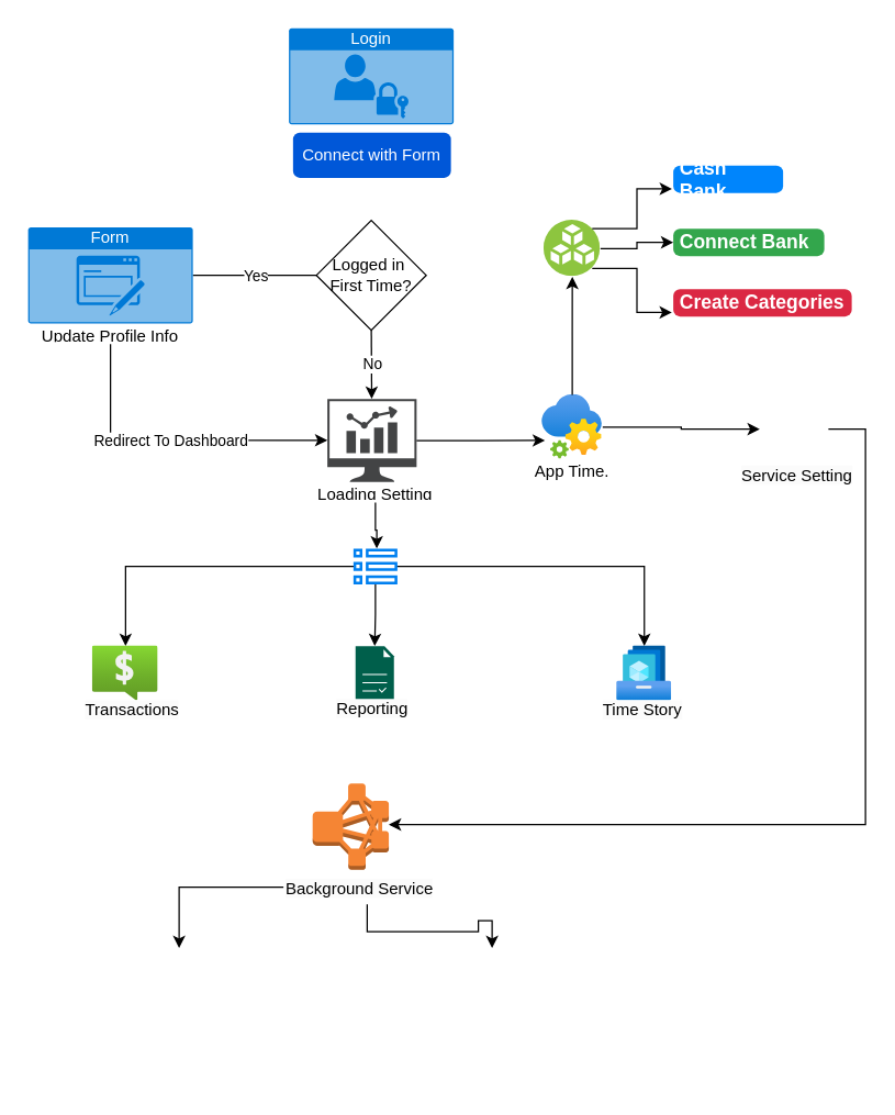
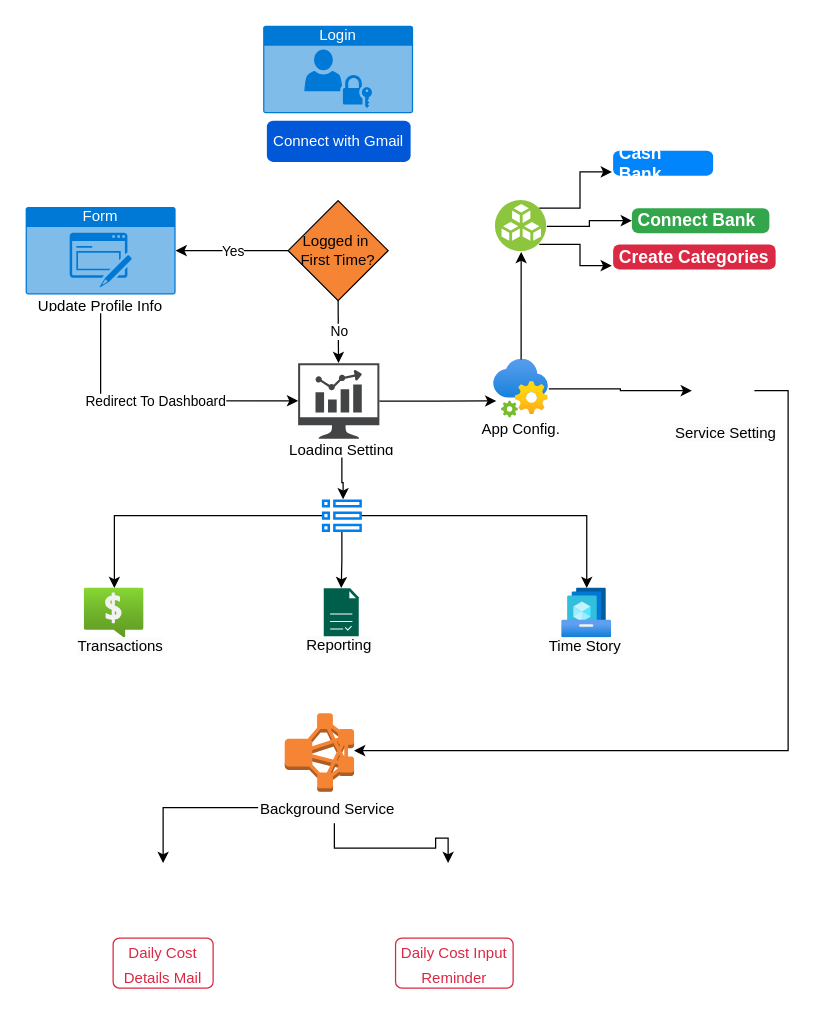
  <mxCell id="0" />
  <mxCell id="1" parent="0" />
  <mxCell id="2" value="Login" style="html=1;whiteSpace=wrap;strokeColor=none;fillColor=#0079D6;labelPosition=center;verticalLabelPosition=middle;verticalAlign=top;align=center;fontSize=12;outlineConnect=0;spacingTop=-6;fontColor=#FFFFFF;sketch=0;shape=mxgraph.sitemap.login;" vertex="1" parent="1"><mxGeometry x="210" y="20" width="120" height="70" as="geometry" /></mxCell>
- <mxCell id="3" value="Connect with Form" style="rounded=1;fillColor=#0057D8;align=center;strokeColor=none;html=1;whiteSpace=wrap;fontColor=#ffffff;fontSize=12;sketch=0;" vertex="1" parent="1"><mxGeometry x="213" y="96" width="115" height="33" as="geometry" /></mxCell>
- <mxCell id="4" value="Logged in&amp;nbsp;&lt;br&gt;First Time?" style="rhombus;whiteSpace=wrap;html=1;" vertex="1" parent="1"><mxGeometry x="230" y="160" width="80" height="80" as="geometry" /></mxCell>
- <mxCell id="5" value="" style="endArrow=none;html=1;rounded=0;exitX=0;exitY=0.5;exitDx=0;exitDy=0;" edge="1" parent="1" source="4" target="10"><mxGeometry relative="1" as="geometry"><mxPoint x="130" y="280" as="sourcePoint" /><mxPoint x="290" y="280" as="targetPoint" /></mxGeometry></mxCell>
+ <mxCell id="3" value="Connect with Gmail" style="rounded=1;fillColor=#0057D8;align=center;strokeColor=none;html=1;whiteSpace=wrap;fontColor=#ffffff;fontSize=12;sketch=0;" vertex="1" parent="1"><mxGeometry x="213" y="96" width="115" height="33" as="geometry" /></mxCell>
+ <mxCell id="4" value="Logged in&amp;nbsp;&lt;br&gt;First Time?" style="rhombus;whiteSpace=wrap;html=1;fillColor=#f58534;" vertex="1" parent="1"><mxGeometry x="230" y="160" width="80" height="80" as="geometry" /></mxCell>
+ <mxCell id="5" value="" style="endArrow=classic;html=1;rounded=0;exitX=0;exitY=0.5;exitDx=0;exitDy=0;" edge="1" parent="1" source="4" target="10"><mxGeometry relative="1" as="geometry"><mxPoint x="130" y="280" as="sourcePoint" /><mxPoint x="290" y="280" as="targetPoint" /></mxGeometry></mxCell>
  <mxCell id="6" value="Yes" style="edgeLabel;resizable=0;html=1;;align=center;verticalAlign=middle;" connectable="0" vertex="1" parent="5"><mxGeometry relative="1" as="geometry" /></mxCell>
  <mxCell id="7" value="" style="endArrow=classic;html=1;rounded=0;exitX=0.5;exitY=1;exitDx=0;exitDy=0;" edge="1" parent="1" source="4" target="18"><mxGeometry relative="1" as="geometry"><mxPoint x="240" y="210" as="sourcePoint" /><mxPoint x="150" y="210" as="targetPoint" /></mxGeometry></mxCell>
  <mxCell id="8" value="No" style="edgeLabel;resizable=0;html=1;;align=center;verticalAlign=middle;" connectable="0" vertex="1" parent="7"><mxGeometry relative="1" as="geometry" /></mxCell>
  <mxCell id="9" value="" style="group" vertex="1" connectable="0" parent="1"><mxGeometry x="20" y="165" width="120" height="85" as="geometry" /></mxCell>
  <mxCell id="10" value="Form" style="html=1;whiteSpace=wrap;strokeColor=none;fillColor=#0079D6;labelPosition=center;verticalLabelPosition=middle;verticalAlign=top;align=center;fontSize=12;outlineConnect=0;spacingTop=-6;fontColor=#FFFFFF;sketch=0;shape=mxgraph.sitemap.form;" vertex="1" parent="9"><mxGeometry width="120" height="70" as="geometry" /></mxCell>
  <mxCell id="11" value="Update Profile Info" style="text;html=1;strokeColor=none;fillColor=none;align=center;verticalAlign=middle;whiteSpace=wrap;overflow=hidden;" vertex="1" parent="9"><mxGeometry x="5" y="70" width="110" height="15" as="geometry" /></mxCell>
  <mxCell id="12" value="" style="endArrow=classic;html=1;rounded=0;exitX=0.5;exitY=1;exitDx=0;exitDy=0;" edge="1" parent="1" source="11" target="18"><mxGeometry relative="1" as="geometry"><mxPoint x="240" y="210" as="sourcePoint" /><mxPoint x="150" y="210" as="targetPoint" /><Array as="points"><mxPoint x="80" y="320" /></Array></mxGeometry></mxCell>
  <mxCell id="13" value="Redirect To Dashboard" style="edgeLabel;resizable=0;html=1;;align=center;verticalAlign=middle;" connectable="0" vertex="1" parent="12"><mxGeometry relative="1" as="geometry" /></mxCell>
  <mxCell id="14" value="" style="group" vertex="1" connectable="0" parent="1"><mxGeometry x="380" y="287" width="72.88" height="68.72" as="geometry" /></mxCell>
  <mxCell id="15" value="" style="image;aspect=fixed;html=1;points=[];align=center;fontSize=12;image=img/lib/azure2/integration/App_Configuration.svg;" vertex="1" parent="14"><mxGeometry x="14.32" width="44.24" height="47" as="geometry" /></mxCell>
- <mxCell id="16" value="App Time." style="text;html=1;strokeColor=none;fillColor=none;align=center;verticalAlign=middle;whiteSpace=wrap;overflow=hidden;" vertex="1" parent="14"><mxGeometry y="42.45" width="72.88" height="26.27" as="geometry" /></mxCell>
+ <mxCell id="16" value="App Config." style="text;html=1;strokeColor=none;fillColor=none;align=center;verticalAlign=middle;whiteSpace=wrap;overflow=hidden;" vertex="1" parent="14"><mxGeometry y="42.45" width="72.88" height="26.27" as="geometry" /></mxCell>
  <mxCell id="17" value="" style="group" vertex="1" connectable="0" parent="1"><mxGeometry x="218" y="290" width="110" height="75.45" as="geometry" /></mxCell>
  <mxCell id="18" value="" style="sketch=0;pointerEvents=1;shadow=0;dashed=0;html=1;strokeColor=none;fillColor=#434445;aspect=fixed;labelPosition=center;verticalLabelPosition=bottom;verticalAlign=top;align=center;outlineConnect=0;shape=mxgraph.vvd.nsx_dashboard;" vertex="1" parent="17"><mxGeometry x="20" width="65" height="60.45" as="geometry" /></mxCell>
  <mxCell id="19" value="Loading Setting" style="text;html=1;strokeColor=none;fillColor=none;align=center;verticalAlign=middle;whiteSpace=wrap;overflow=hidden;" vertex="1" parent="17"><mxGeometry y="60.45" width="110" height="15" as="geometry" /></mxCell>
  <mxCell id="20" style="edgeStyle=orthogonalEdgeStyle;rounded=0;orthogonalLoop=1;jettySize=auto;html=1;entryX=0.05;entryY=0.707;entryDx=0;entryDy=0;entryPerimeter=0;" edge="1" parent="1" source="18" target="15"><mxGeometry relative="1" as="geometry" /></mxCell>
  <mxCell id="21" style="edgeStyle=orthogonalEdgeStyle;rounded=0;orthogonalLoop=1;jettySize=auto;html=1;" edge="1" parent="1" source="22" target="25"><mxGeometry relative="1" as="geometry" /></mxCell>
  <mxCell id="22" value="" style="image;aspect=fixed;perimeter=ellipsePerimeter;html=1;align=center;shadow=0;dashed=0;fontColor=#4277BB;labelBackgroundColor=default;fontSize=12;spacingTop=3;image=img/lib/ibm/vpc/BlockStorage.svg;" vertex="1" parent="1"><mxGeometry x="395.94" y="160" width="41" height="41" as="geometry" /></mxCell>
  <mxCell id="23" style="edgeStyle=orthogonalEdgeStyle;rounded=0;orthogonalLoop=1;jettySize=auto;html=1;entryX=0.5;entryY=1;entryDx=0;entryDy=0;" edge="1" parent="1" source="15" target="22"><mxGeometry relative="1" as="geometry" /></mxCell>
  <mxCell id="24" value="Cash Bank" style="html=1;shadow=0;dashed=0;shape=mxgraph.bootstrap.rrect;rSize=5;strokeColor=none;strokeWidth=1;fillColor=#0085FC;fontColor=#FFFFFF;whiteSpace=wrap;align=left;verticalAlign=middle;spacingLeft=0;fontStyle=1;fontSize=14;spacing=5;" vertex="1" parent="1"><mxGeometry x="490" y="120" width="80" height="20" as="geometry" /></mxCell>
- <mxCell id="25" value="Connect Bank" style="html=1;shadow=0;dashed=0;shape=mxgraph.bootstrap.rrect;rSize=5;strokeColor=none;strokeWidth=1;fillColor=#33A64C;fontColor=#FFFFFF;whiteSpace=wrap;align=left;verticalAlign=middle;spacingLeft=0;fontStyle=1;fontSize=14;spacing=5;" vertex="1" parent="1"><mxGeometry x="490" y="166" width="110" height="20" as="geometry" /></mxCell>
- <mxCell id="26" value="Create Categories" style="html=1;shadow=0;dashed=0;shape=mxgraph.bootstrap.rrect;rSize=5;strokeColor=none;strokeWidth=1;fillColor=#DB2843;fontColor=#FFFFFF;whiteSpace=wrap;align=left;verticalAlign=middle;spacingLeft=0;fontStyle=1;fontSize=14;spacing=5;" vertex="1" parent="1"><mxGeometry x="490" y="210" width="130" height="20" as="geometry" /></mxCell>
+ <mxCell id="25" value="Connect Bank" style="html=1;shadow=0;dashed=0;shape=mxgraph.bootstrap.rrect;rSize=5;strokeColor=none;strokeWidth=1;fillColor=#33A64C;fontColor=#FFFFFF;whiteSpace=wrap;align=left;verticalAlign=middle;spacingLeft=0;fontStyle=1;fontSize=14;spacing=5;" vertex="1" parent="1"><mxGeometry x="505" y="166" width="110" height="20" as="geometry" /></mxCell>
+ <mxCell id="26" value="Create Categories" style="html=1;shadow=0;dashed=0;shape=mxgraph.bootstrap.rrect;rSize=5;strokeColor=none;strokeWidth=1;fillColor=#DB2843;fontColor=#FFFFFF;whiteSpace=wrap;align=left;verticalAlign=middle;spacingLeft=0;fontStyle=1;fontSize=14;spacing=5;" vertex="1" parent="1"><mxGeometry x="490" y="195" width="130" height="20" as="geometry" /></mxCell>
  <mxCell id="27" style="edgeStyle=orthogonalEdgeStyle;rounded=0;orthogonalLoop=1;jettySize=auto;html=1;exitX=1;exitY=0;exitDx=0;exitDy=0;entryX=-0.012;entryY=0.85;entryDx=0;entryDy=0;entryPerimeter=0;" edge="1" parent="1" source="22" target="24"><mxGeometry relative="1" as="geometry" /></mxCell>
  <mxCell id="28" style="edgeStyle=orthogonalEdgeStyle;rounded=0;orthogonalLoop=1;jettySize=auto;html=1;exitX=1;exitY=1;exitDx=0;exitDy=0;entryX=-0.008;entryY=0.85;entryDx=0;entryDy=0;entryPerimeter=0;" edge="1" parent="1" source="22" target="26"><mxGeometry relative="1" as="geometry" /></mxCell>
  <mxCell id="29" style="edgeStyle=orthogonalEdgeStyle;rounded=0;orthogonalLoop=1;jettySize=auto;html=1;" edge="1" parent="1" source="30" target="47"><mxGeometry relative="1" as="geometry"><Array as="points"><mxPoint x="630" y="312" /><mxPoint x="630" y="600" /><mxPoint x="262" y="600" /></Array></mxGeometry></mxCell>
  <mxCell id="30" value="" style="shape=image;html=1;verticalAlign=top;verticalLabelPosition=bottom;labelBackgroundColor=#ffffff;imageAspect=0;aspect=fixed;image=https://cdn1.iconfinder.com/data/icons/unicons-line-vol-5/24/setting-128.png" vertex="1" parent="1"><mxGeometry x="553" y="287" width="50" height="50" as="geometry" /></mxCell>
  <mxCell id="31" value="&lt;span style=&quot;color: rgb(0, 0, 0); font-family: Helvetica; font-size: 12px; font-style: normal; font-variant-ligatures: normal; font-variant-caps: normal; font-weight: 400; letter-spacing: normal; orphans: 2; text-align: center; text-indent: 0px; text-transform: none; widows: 2; word-spacing: 0px; -webkit-text-stroke-width: 0px; background-color: rgb(251, 251, 251); text-decoration-thickness: initial; text-decoration-style: initial; text-decoration-color: initial; float: none; display: inline !important;&quot;&gt;Service Setting&lt;/span&gt;" style="text;whiteSpace=wrap;html=1;" vertex="1" parent="1"><mxGeometry x="538" y="332" width="92" height="25" as="geometry" /></mxCell>
  <mxCell id="32" style="edgeStyle=orthogonalEdgeStyle;rounded=0;orthogonalLoop=1;jettySize=auto;html=1;" edge="1" parent="1" source="15" target="30"><mxGeometry relative="1" as="geometry" /></mxCell>
  <mxCell id="33" style="edgeStyle=orthogonalEdgeStyle;rounded=0;orthogonalLoop=1;jettySize=auto;html=1;" edge="1" parent="1" source="36" target="44"><mxGeometry relative="1" as="geometry" /></mxCell>
  <mxCell id="34" style="edgeStyle=orthogonalEdgeStyle;rounded=0;orthogonalLoop=1;jettySize=auto;html=1;" edge="1" parent="1" source="36" target="41"><mxGeometry relative="1" as="geometry" /></mxCell>
  <mxCell id="35" style="edgeStyle=orthogonalEdgeStyle;rounded=0;orthogonalLoop=1;jettySize=auto;html=1;" edge="1" parent="1" source="36" target="38"><mxGeometry relative="1" as="geometry" /></mxCell>
  <mxCell id="36" value="" style="html=1;verticalLabelPosition=bottom;align=center;labelBackgroundColor=#ffffff;verticalAlign=top;strokeWidth=2;strokeColor=#0080F0;shadow=0;dashed=0;shape=mxgraph.ios7.icons.preferences;pointerEvents=1" vertex="1" parent="1"><mxGeometry x="258" y="400" width="30" height="24" as="geometry" /></mxCell>
  <mxCell id="37" value="" style="group" vertex="1" connectable="0" parent="1"><mxGeometry x="436.94" y="470" width="64" height="61" as="geometry" /></mxCell>
  <mxCell id="38" value="" style="image;aspect=fixed;html=1;points=[];align=center;fontSize=12;image=img/lib/azure2/compute/Shared_Image_Galleries.svg;" vertex="1" parent="37"><mxGeometry x="12" width="40" height="40" as="geometry" /></mxCell>
  <mxCell id="39" value="&lt;span style=&quot;color: rgb(0, 0, 0); font-family: Helvetica; font-size: 12px; font-style: normal; font-variant-ligatures: normal; font-variant-caps: normal; font-weight: 400; letter-spacing: normal; orphans: 2; text-align: center; text-indent: 0px; text-transform: none; widows: 2; word-spacing: 0px; -webkit-text-stroke-width: 0px; background-color: rgb(251, 251, 251); text-decoration-thickness: initial; text-decoration-style: initial; text-decoration-color: initial; float: none; display: inline !important;&quot;&gt;Time Story&lt;/span&gt;" style="text;whiteSpace=wrap;html=1;" vertex="1" parent="37"><mxGeometry y="33" width="64" height="28" as="geometry" /></mxCell>
  <mxCell id="40" value="" style="group" vertex="1" connectable="0" parent="1"><mxGeometry x="242.5" y="470" width="61" height="57" as="geometry" /></mxCell>
  <mxCell id="41" value="" style="sketch=0;pointerEvents=1;shadow=0;dashed=0;html=1;strokeColor=none;fillColor=#005F4B;labelPosition=center;verticalLabelPosition=bottom;verticalAlign=top;align=center;outlineConnect=0;shape=mxgraph.veeam2.report;" vertex="1" parent="40"><mxGeometry x="16" width="28" height="40" as="geometry" /></mxCell>
  <mxCell id="42" value="&lt;span style=&quot;color: rgb(0, 0, 0); font-family: Helvetica; font-size: 12px; font-style: normal; font-variant-ligatures: normal; font-variant-caps: normal; font-weight: 400; letter-spacing: normal; orphans: 2; text-align: center; text-indent: 0px; text-transform: none; widows: 2; word-spacing: 0px; -webkit-text-stroke-width: 0px; background-color: rgb(251, 251, 251); text-decoration-thickness: initial; text-decoration-style: initial; text-decoration-color: initial; float: none; display: inline !important;&quot;&gt;Reporting&lt;/span&gt;" style="text;whiteSpace=wrap;html=1;" vertex="1" parent="40"><mxGeometry y="32" width="61" height="25" as="geometry" /></mxCell>
  <mxCell id="43" value="" style="group" vertex="1" connectable="0" parent="1"><mxGeometry x="60" y="470" width="70" height="58" as="geometry" /></mxCell>
  <mxCell id="44" value="" style="image;aspect=fixed;html=1;points=[];align=center;fontSize=12;image=img/lib/azure2/general/Cost_Alerts.svg;" vertex="1" parent="43"><mxGeometry x="7" width="47.86" height="40" as="geometry" /></mxCell>
  <mxCell id="45" value="&lt;span style=&quot;color: rgb(0, 0, 0); font-family: Helvetica; font-size: 12px; font-style: normal; font-variant-ligatures: normal; font-variant-caps: normal; font-weight: 400; letter-spacing: normal; orphans: 2; text-align: center; text-indent: 0px; text-transform: none; widows: 2; word-spacing: 0px; -webkit-text-stroke-width: 0px; background-color: rgb(251, 251, 251); text-decoration-thickness: initial; text-decoration-style: initial; text-decoration-color: initial; float: none; display: inline !important;&quot;&gt;Transactions&lt;/span&gt;" style="text;whiteSpace=wrap;html=1;" vertex="1" parent="43"><mxGeometry y="33" width="70" height="25" as="geometry" /></mxCell>
  <mxCell id="46" value="" style="group" vertex="1" connectable="0" parent="1"><mxGeometry x="206" y="570" width="122" height="88" as="geometry" /></mxCell>
  <mxCell id="47" value="" style="outlineConnect=0;dashed=0;verticalLabelPosition=bottom;verticalAlign=top;align=center;html=1;shape=mxgraph.aws3.emr_cluster;fillColor=#F58534;gradientColor=none;" vertex="1" parent="46"><mxGeometry x="21.25" width="55.5" height="63" as="geometry" /></mxCell>
  <mxCell id="48" value="&lt;span style=&quot;color: rgb(0, 0, 0); font-family: Helvetica; font-size: 12px; font-style: normal; font-variant-ligatures: normal; font-variant-caps: normal; font-weight: 400; letter-spacing: normal; orphans: 2; text-align: center; text-indent: 0px; text-transform: none; widows: 2; word-spacing: 0px; -webkit-text-stroke-width: 0px; background-color: rgb(251, 251, 251); text-decoration-thickness: initial; text-decoration-style: initial; text-decoration-color: initial; float: none; display: inline !important;&quot;&gt;Background Service&lt;/span&gt;" style="text;whiteSpace=wrap;html=1;" vertex="1" parent="46"><mxGeometry y="63" width="122" height="25" as="geometry" /></mxCell>
  <mxCell id="49" value="" style="shape=image;html=1;verticalAlign=top;verticalLabelPosition=bottom;labelBackgroundColor=#ffffff;imageAspect=0;aspect=fixed;image=https://cdn0.iconfinder.com/data/icons/social-media-and-logos-11/32/Gmail_envelope_letter_email_Gmail_envelope_letter_email-128.png" vertex="1" parent="1"><mxGeometry x="100" y="690" width="60" height="60" as="geometry" /></mxCell>
  <mxCell id="50" value="" style="shape=image;html=1;verticalAlign=top;verticalLabelPosition=bottom;labelBackgroundColor=#ffffff;imageAspect=0;aspect=fixed;image=https://cdn2.iconfinder.com/data/icons/date-and-time-fill-outline/64/Alarm_bell_reminder_notification-128.png" vertex="1" parent="1"><mxGeometry x="328" y="690" width="60" height="60" as="geometry" /></mxCell>
+ <mxCell id="51" value="&lt;font style=&quot;font-size: 12px;&quot;&gt;Daily Cost Details Mail&lt;/font&gt;" style="html=1;shadow=0;dashed=0;shape=mxgraph.bootstrap.rrect;rSize=5;strokeColor=#DB2843;strokeWidth=1;fillColor=none;fontColor=#DB2843;whiteSpace=wrap;align=center;verticalAlign=middle;spacingLeft=0;fontStyle=0;fontSize=16;spacing=5;" vertex="1" parent="1"><mxGeometry x="90" y="750" width="80" height="40" as="geometry" /></mxCell>
+ <mxCell id="52" value="&lt;font style=&quot;font-size: 12px;&quot;&gt;Daily Cost Input Reminder&lt;/font&gt;" style="html=1;shadow=0;dashed=0;shape=mxgraph.bootstrap.rrect;rSize=5;strokeColor=#DB2843;strokeWidth=1;fillColor=none;fontColor=#DB2843;whiteSpace=wrap;align=center;verticalAlign=middle;spacingLeft=0;fontStyle=0;fontSize=16;spacing=5;" vertex="1" parent="1"><mxGeometry x="315.94" y="750" width="94.06" height="40" as="geometry" /></mxCell>
  <mxCell id="53" style="edgeStyle=orthogonalEdgeStyle;rounded=0;orthogonalLoop=1;jettySize=auto;html=1;entryX=0.5;entryY=0;entryDx=0;entryDy=0;" edge="1" parent="1" source="48" target="49"><mxGeometry relative="1" as="geometry" /></mxCell>
  <mxCell id="54" style="edgeStyle=orthogonalEdgeStyle;rounded=0;orthogonalLoop=1;jettySize=auto;html=1;" edge="1" parent="1" source="48" target="50"><mxGeometry relative="1" as="geometry" /></mxCell>
  <mxCell id="55" style="edgeStyle=orthogonalEdgeStyle;rounded=0;orthogonalLoop=1;jettySize=auto;html=1;entryX=0.533;entryY=-0.042;entryDx=0;entryDy=0;entryPerimeter=0;" edge="1" parent="1" source="19" target="36"><mxGeometry relative="1" as="geometry" /></mxCell>
